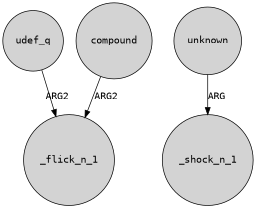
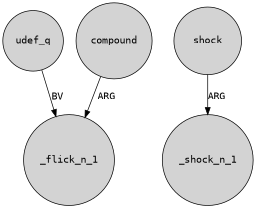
  digraph {
    fontname="DejaVu Sans Mono"
    node [fontname="DejaVu Sans Mono" shape=circle style=filled]
    edge [fontname="DejaVu Sans Mono"]
    udef_q
    _flick_n_1
    compound
-   unknown
+   unknown [label=shock]
    _shock_n_1
-   udef_q -> _flick_n_1 [label=ARG2]
-   compound -> _flick_n_1 [label=ARG2]
+   udef_q -> _flick_n_1 [label=BV]
+   compound -> _flick_n_1 [label=ARG]
    unknown -> _shock_n_1 [label=ARG]
  }
